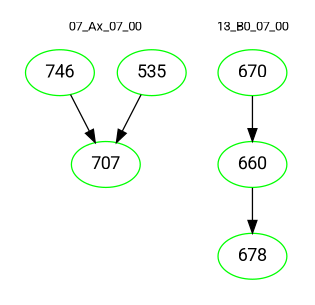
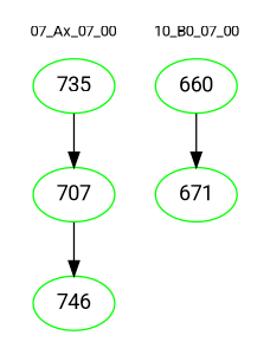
  digraph {
    fontname=Roboto
    node [color=green fontname=Roboto]
    edge [color=black fontname=Roboto]
-   n1 [label=535]
+   n1 [label=735]
    n2 [label=707]
    n3 [label=746]
-   n4 [label=670]
    n5 [label=660]
-   n6 [label=678]
+   n6 [label=671]
    subgraph cluster_1 {
      color=white
      fontsize=10
      label="07_Ax_07_00"
      n1
      n2
      n3
    }
    subgraph cluster_2 {
      color=white
      fontsize=10
-     label="13_B0_07_00"
-     n4
+     label="10_B0_07_00"
      n5
      n6
    }
    n1 -> n2
-   n3 -> n2
-   n4 -> n5
+   n2 -> n3
    n5 -> n6
  }
